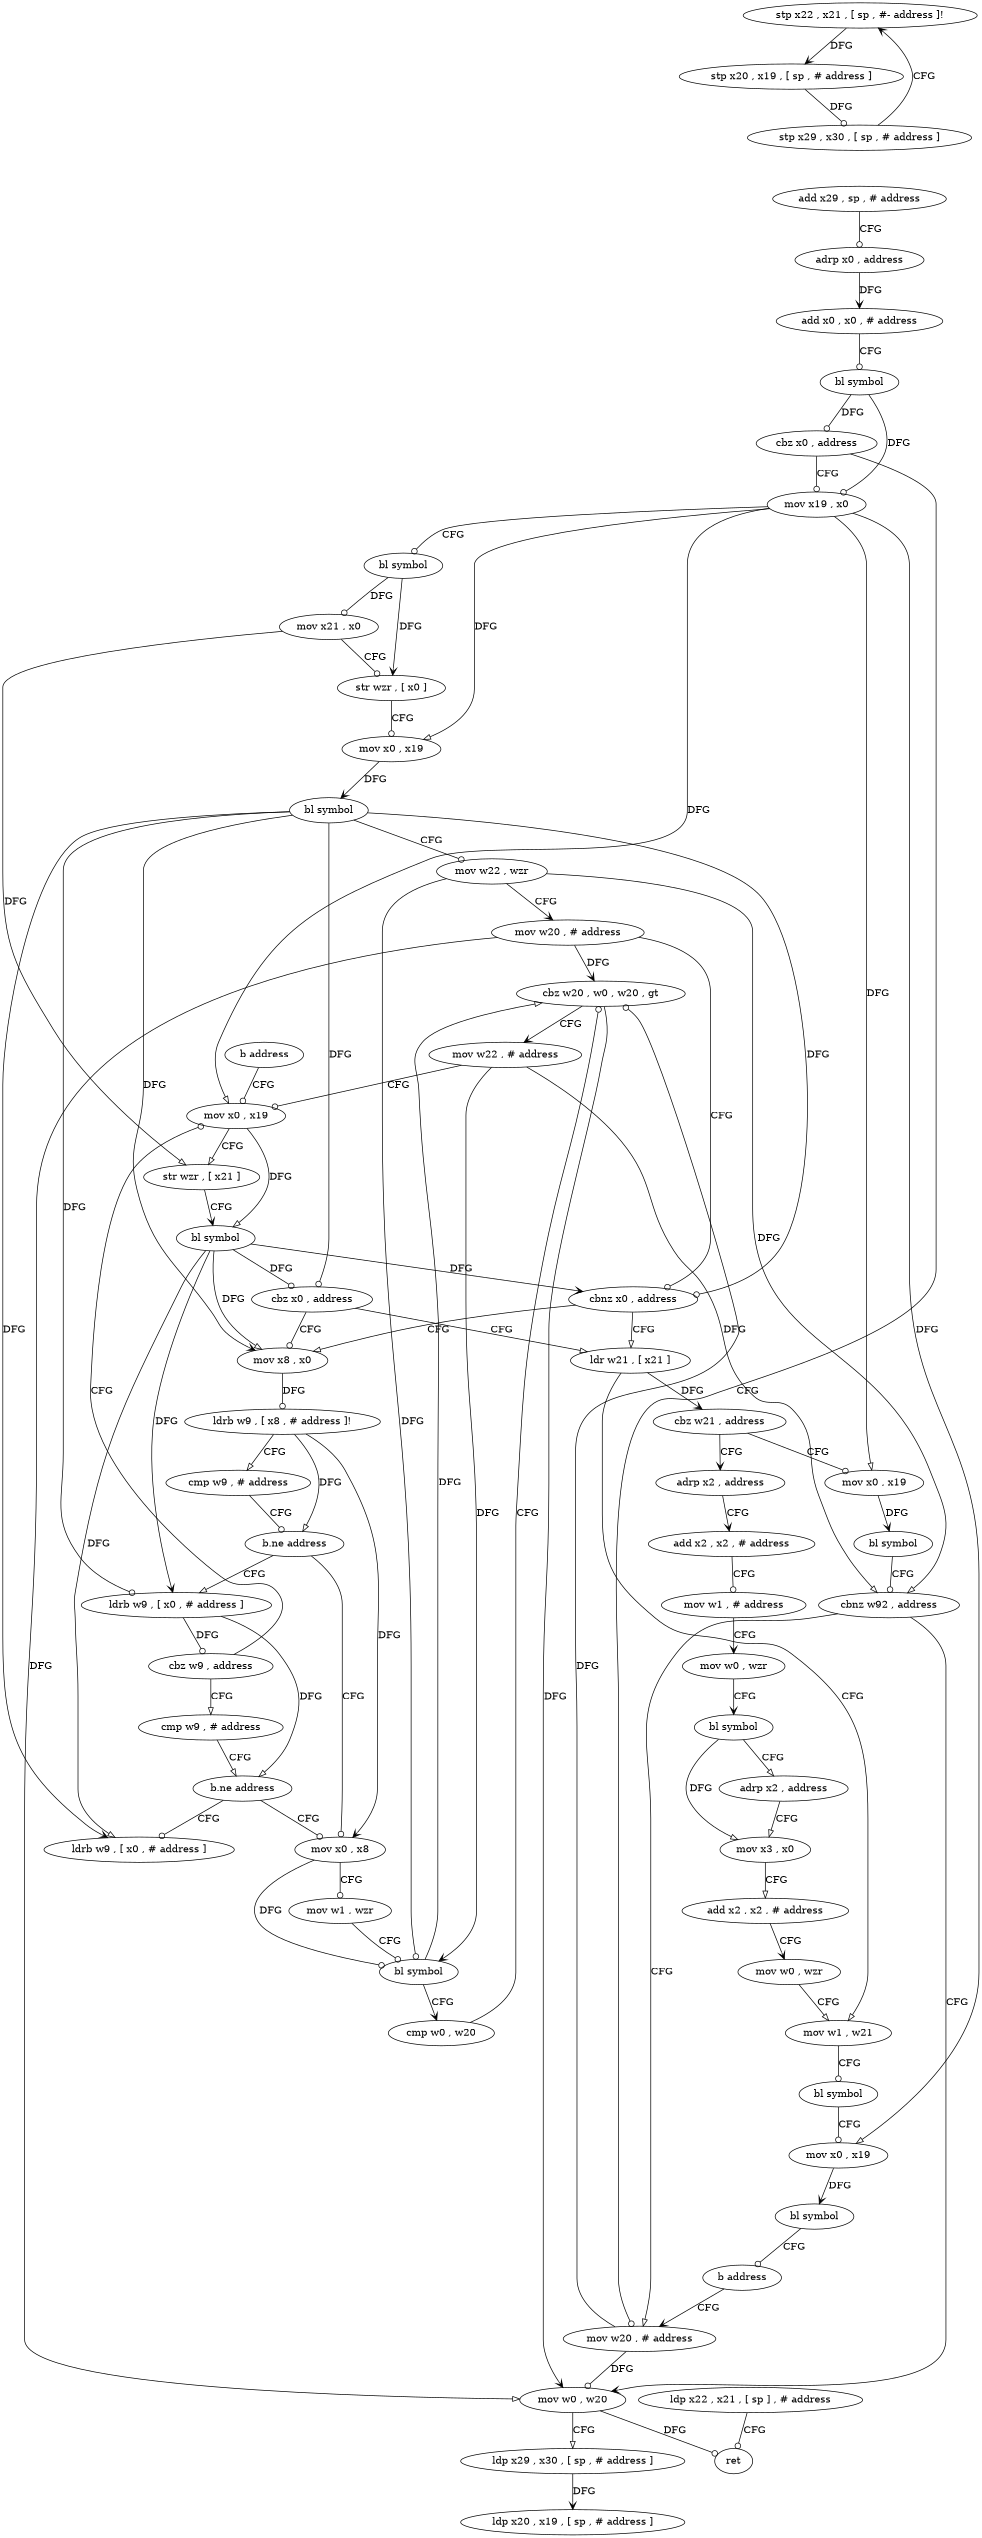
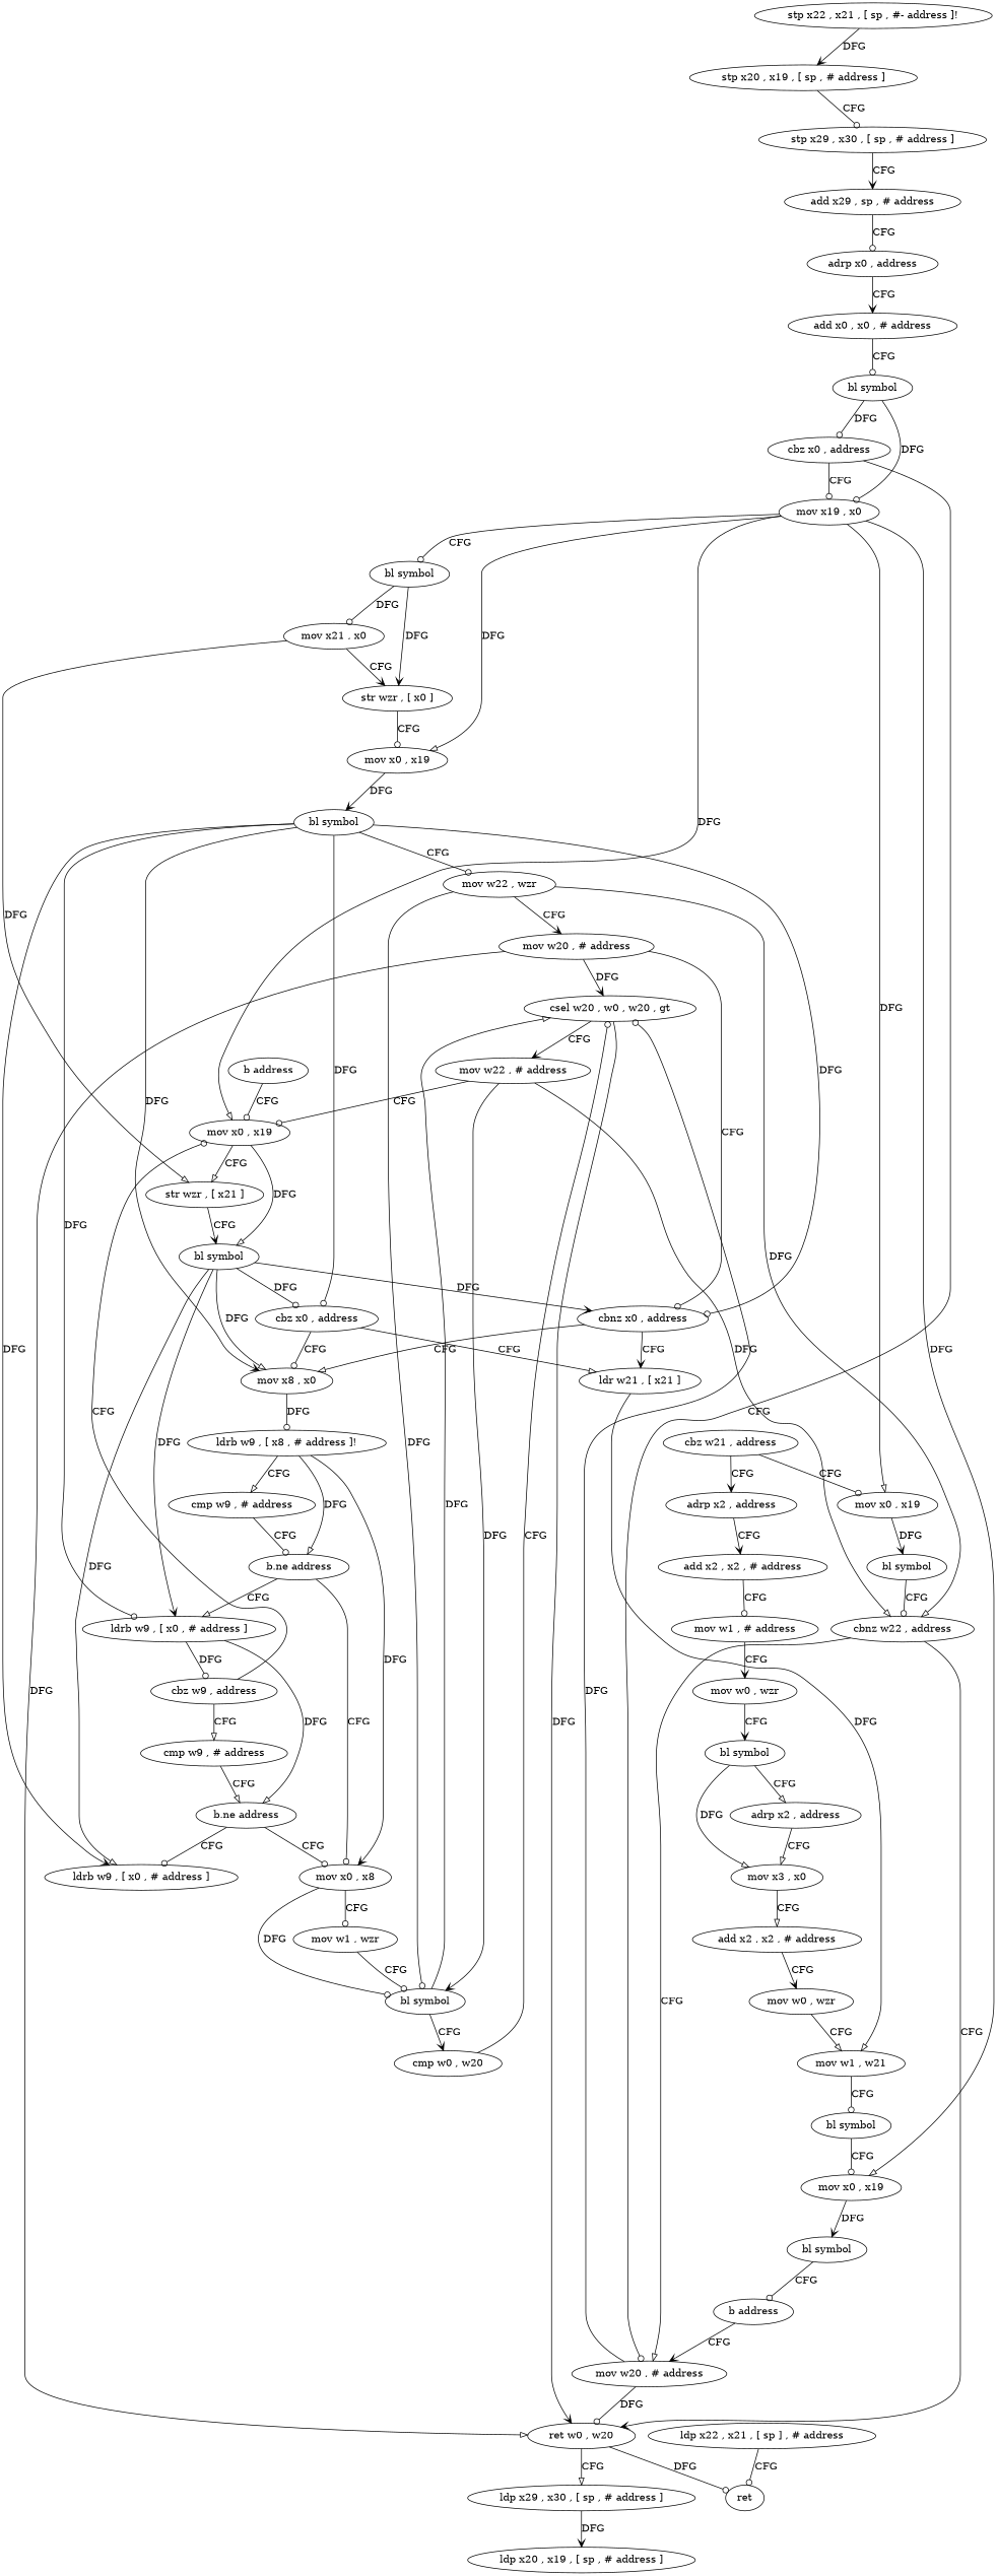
  digraph {
    edge [arrowhead=odot]
    n1 [label="stp x22 , x21 , [ sp , #- address ]!"]
    n2 [label="stp x20 , x19 , [ sp , # address ]"]
    n3 [label="stp x29 , x30 , [ sp , # address ]"]
    n4 [label="add x29 , sp , # address"]
    n5 [label="adrp x0 , address"]
    n6 [label="add x0 , x0 , # address"]
    n7 [label="bl symbol"]
    n8 [label="cbz x0 , address"]
    n9 [label="mov x19 , x0"]
    n10 [label="mov w20 , # address"]
    n11 [label="bl symbol"]
    n12 [label="mov x0 , x19"]
    n13 [label="mov x0 , x19"]
    n14 [label="mov x0 , x19"]
    n15 [label="mov x0 , x19"]
-   n16 [label="mov w0 , w20"]
-   n17 [label="cbz w20 , w0 , w20 , gt"]
+   n16 [label="ret w0 , w20"]
+   n17 [label="csel w20 , w0 , w20 , gt"]
    n18 [label="ldp x29 , x30 , [ sp , # address ]"]
    n19 [label=ret]
    n20 [label="mov w22 , # address"]
    n21 [label="mov x21 , x0"]
    n22 [label="str wzr , [ x0 ]"]
    n23 [label="bl symbol"]
    n24 [label="bl symbol"]
    n25 [label="str wzr , [ x21 ]"]
    n26 [label="bl symbol"]
    n27 [label="bl symbol"]
    n28 [label="ldp x20 , x19 , [ sp , # address ]"]
    n29 [label="ldr w21 , [ x21 ]"]
    n30 [label="cbz w21 , address"]
    n31 [label="mov w1 , w21"]
    n32 [label="mov w22 , wzr"]
    n33 [label="cbnz x0 , address"]
    n34 [label="mov x8 , x0"]
    n35 [label="ldrb w9 , [ x0 , # address ]"]
    n36 [label="cbz x0 , address"]
    n37 [label="ldrb w9 , [ x0 , # address ]"]
    n38 [label="mov w20 , # address"]
    n39 [label="bl symbol"]
-   n40 [label="cbnz w92 , address"]
+   n40 [label="cbnz w22 , address"]
    n41 [label="ldrb w9 , [ x8 , # address ]!"]
    n42 [label="cbz w9 , address"]
    n43 [label="b.ne address"]
    n44 [label="cmp w0 , w20"]
    n45 [label="cmp w9 , # address"]
    n46 [label="b.ne address"]
    n47 [label="mov x0 , x8"]
    n48 [label="adrp x2 , address"]
    n49 [label="bl symbol"]
    n50 [label="mov w1 , wzr"]
    n51 [label="cmp w9 , # address"]
    n52 [label="add x2 , x2 , # address"]
    n53 [label="mov w1 , # address"]
    n54 [label="mov w0 , wzr"]
    n55 [label="bl symbol"]
    n56 [label="adrp x2 , address"]
    n57 [label="mov x3 , x0"]
    n58 [label="add x2 , x2 , # address"]
    n59 [label="mov w0 , wzr"]
    n60 [label="b address"]
    n61 [label="ldp x22 , x21 , [ sp ] , # address"]
    n62 [label="b address"]
    n1 -> n2 [arrowhead=vee label=DFG]
-   n2 -> n3 [label=DFG]
-   n3 -> n1 [arrowhead=vee label=CFG]
+   n2 -> n3 [label=CFG]
+   n3 -> n4 [arrowhead=vee label=CFG]
    n4 -> n5 [label=CFG]
-   n5 -> n6 [arrowhead=vee label=DFG]
+   n5 -> n6 [arrowhead=vee label=CFG]
    n6 -> n7 [label=CFG]
    n7 -> n8 [label=DFG]
    n7 -> n9 [label=DFG]
    n8 -> n9 [label=CFG]
    n8 -> n10 [label=CFG]
    n9 -> n11 [label=CFG]
    n9 -> n12 [arrowhead=onormal label=DFG]
    n9 -> n13 [arrowhead=onormal label=DFG]
    n9 -> n14 [arrowhead=onormal label=DFG]
    n9 -> n15 [arrowhead=onormal label=DFG]
    n10 -> n16 [label=DFG]
    n10 -> n17 [label=DFG]
    n11 -> n21 [label=DFG]
    n11 -> n22 [arrowhead=vee label=DFG]
    n12 -> n23 [arrowhead=vee label=DFG]
    n13 -> n24 [arrowhead=vee label=DFG]
    n14 -> n25 [arrowhead=onormal label=CFG]
    n14 -> n26 [arrowhead=onormal label=DFG]
    n15 -> n27 [arrowhead=vee label=DFG]
    n16 -> n18 [arrowhead=onormal label=CFG]
    n16 -> n19 [label=DFG]
    n17 -> n16 [arrowhead=vee label=DFG]
    n17 -> n20 [arrowhead=vee label=CFG]
    n18 -> n28 [arrowhead=vee label=DFG]
    n20 -> n14 [label=CFG]
    n20 -> n39 [arrowhead=vee label=DFG]
    n20 -> n40 [arrowhead=onormal label=DFG]
-   n21 -> n22 [label=CFG]
+   n21 -> n22 [arrowhead=vee label=CFG]
    n21 -> n25 [arrowhead=onormal label=DFG]
    n22 -> n12 [label=CFG]
    n23 -> n32 [label=CFG]
    n23 -> n33 [label=DFG]
    n23 -> n34 [arrowhead=vee label=DFG]
    n23 -> n35 [label=DFG]
    n23 -> n36 [label=DFG]
    n23 -> n37 [arrowhead=vee label=DFG]
    n24 -> n40 [label=CFG]
    n25 -> n26 [arrowhead=vee label=CFG]
    n26 -> n33 [arrowhead=vee label=DFG]
    n26 -> n34 [arrowhead=onormal label=DFG]
    n26 -> n35 [arrowhead=vee label=DFG]
    n26 -> n36 [label=DFG]
    n26 -> n37 [arrowhead=onormal label=DFG]
    n27 -> n60 [label=CFG]
-   n29 -> n30 [arrowhead=vee label=DFG]
-   n29 -> n31 [arrowhead=onormal label=CFG]
+   n29 -> n31 [arrowhead=onormal label=DFG]
    n30 -> n13 [label=CFG]
    n30 -> n48 [arrowhead=vee label=CFG]
    n31 -> n49 [label=CFG]
    n32 -> n38 [arrowhead=vee label=CFG]
    n32 -> n39 [label=DFG]
    n32 -> n40 [arrowhead=onormal label=DFG]
-   n33 -> n29 [arrowhead=onormal label=CFG]
+   n33 -> n29 [arrowhead=vee label=CFG]
    n33 -> n34 [arrowhead=onormal label=CFG]
    n34 -> n41 [label=DFG]
    n35 -> n42 [label=DFG]
    n35 -> n43 [arrowhead=onormal label=DFG]
    n36 -> n29 [arrowhead=onormal label=CFG]
    n36 -> n34 [label=CFG]
    n38 -> n16 [arrowhead=onormal label=DFG]
    n38 -> n17 [arrowhead=vee label=DFG]
    n38 -> n33 [label=CFG]
    n39 -> n17 [arrowhead=onormal label=DFG]
    n39 -> n44 [arrowhead=vee label=CFG]
    n40 -> n10 [arrowhead=onormal label=CFG]
    n40 -> n16 [arrowhead=vee label=CFG]
    n41 -> n45 [arrowhead=onormal label=CFG]
    n41 -> n46 [arrowhead=onormal label=DFG]
    n41 -> n47 [arrowhead=vee label=DFG]
    n42 -> n14 [label=CFG]
    n42 -> n51 [arrowhead=onormal label=CFG]
    n43 -> n37 [label=CFG]
    n43 -> n47 [label=CFG]
    n44 -> n17 [label=CFG]
    n45 -> n46 [label=CFG]
    n46 -> n35 [arrowhead=onormal label=CFG]
    n46 -> n47 [label=CFG]
    n47 -> n39 [label=DFG]
    n47 -> n50 [label=CFG]
    n48 -> n52 [arrowhead=vee label=CFG]
    n49 -> n15 [label=CFG]
    n50 -> n39 [label=CFG]
    n51 -> n43 [arrowhead=onormal label=CFG]
    n52 -> n53 [label=CFG]
    n53 -> n54 [arrowhead=vee label=CFG]
    n54 -> n55 [arrowhead=vee label=CFG]
    n55 -> n56 [arrowhead=onormal label=CFG]
    n55 -> n57 [arrowhead=onormal label=DFG]
    n56 -> n57 [arrowhead=onormal label=CFG]
    n57 -> n58 [arrowhead=onormal label=CFG]
    n58 -> n59 [arrowhead=vee label=CFG]
    n59 -> n31 [arrowhead=onormal label=CFG]
    n60 -> n10 [arrowhead=vee label=CFG]
    n61 -> n19 [label=CFG]
    n62 -> n14 [label=CFG]
  }
